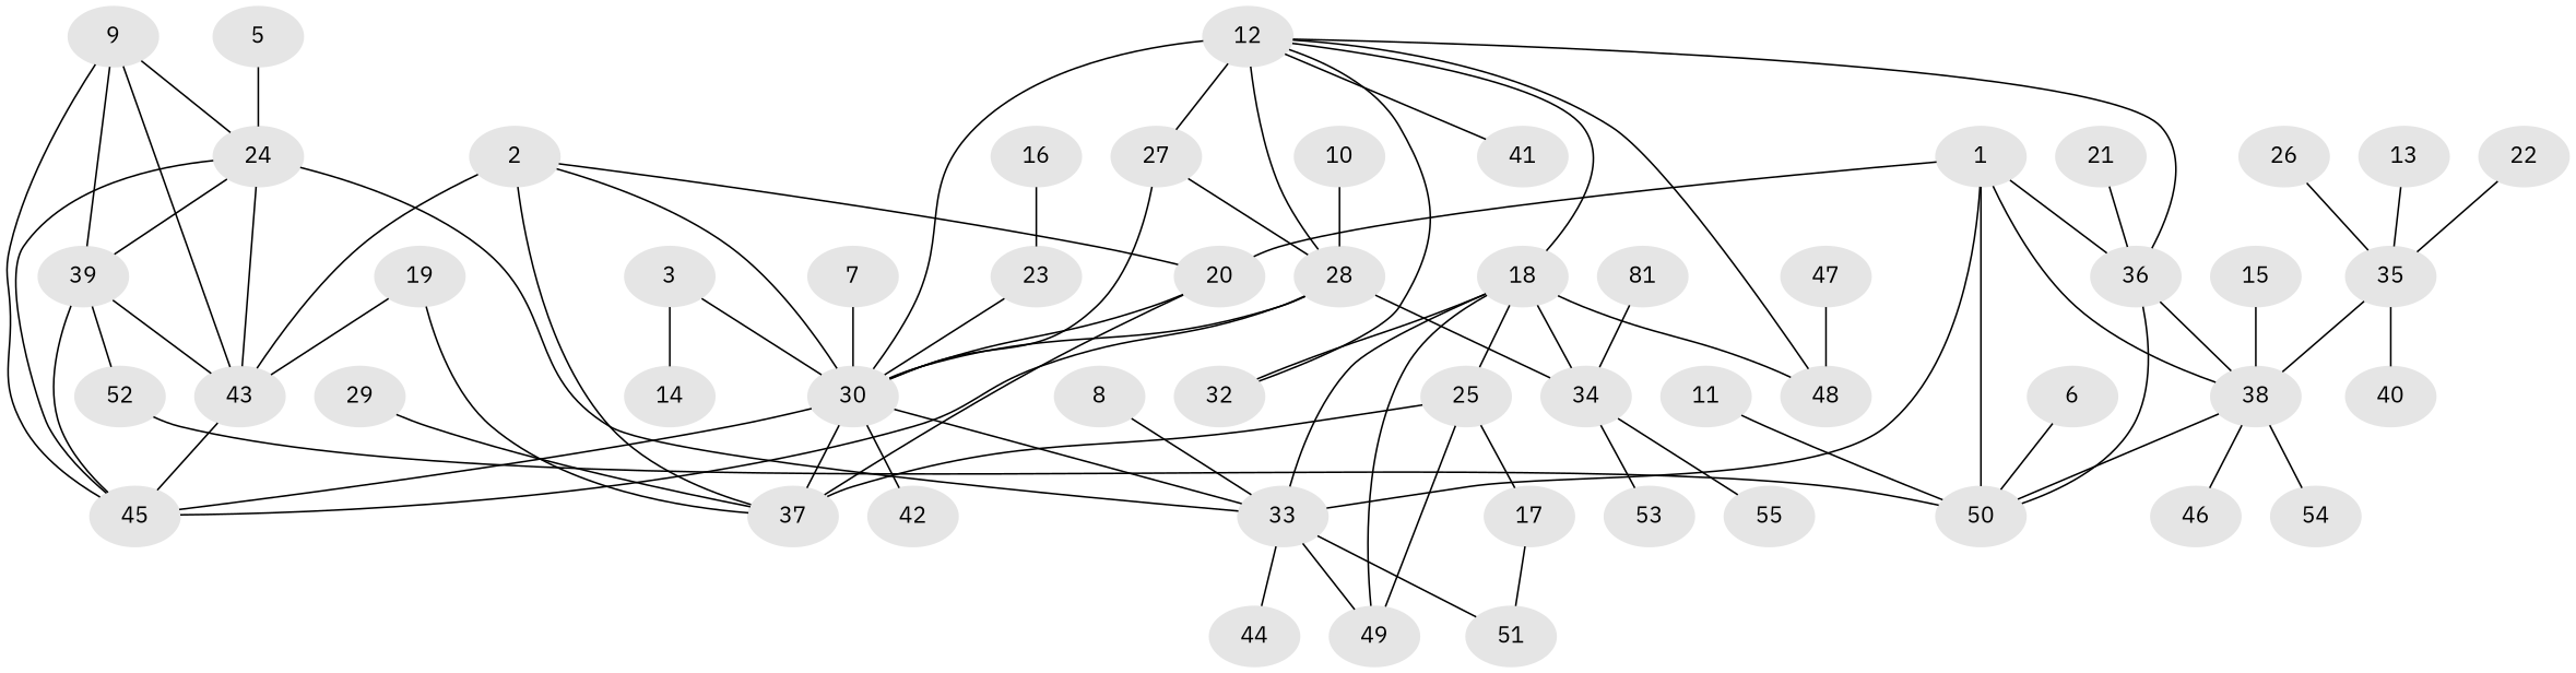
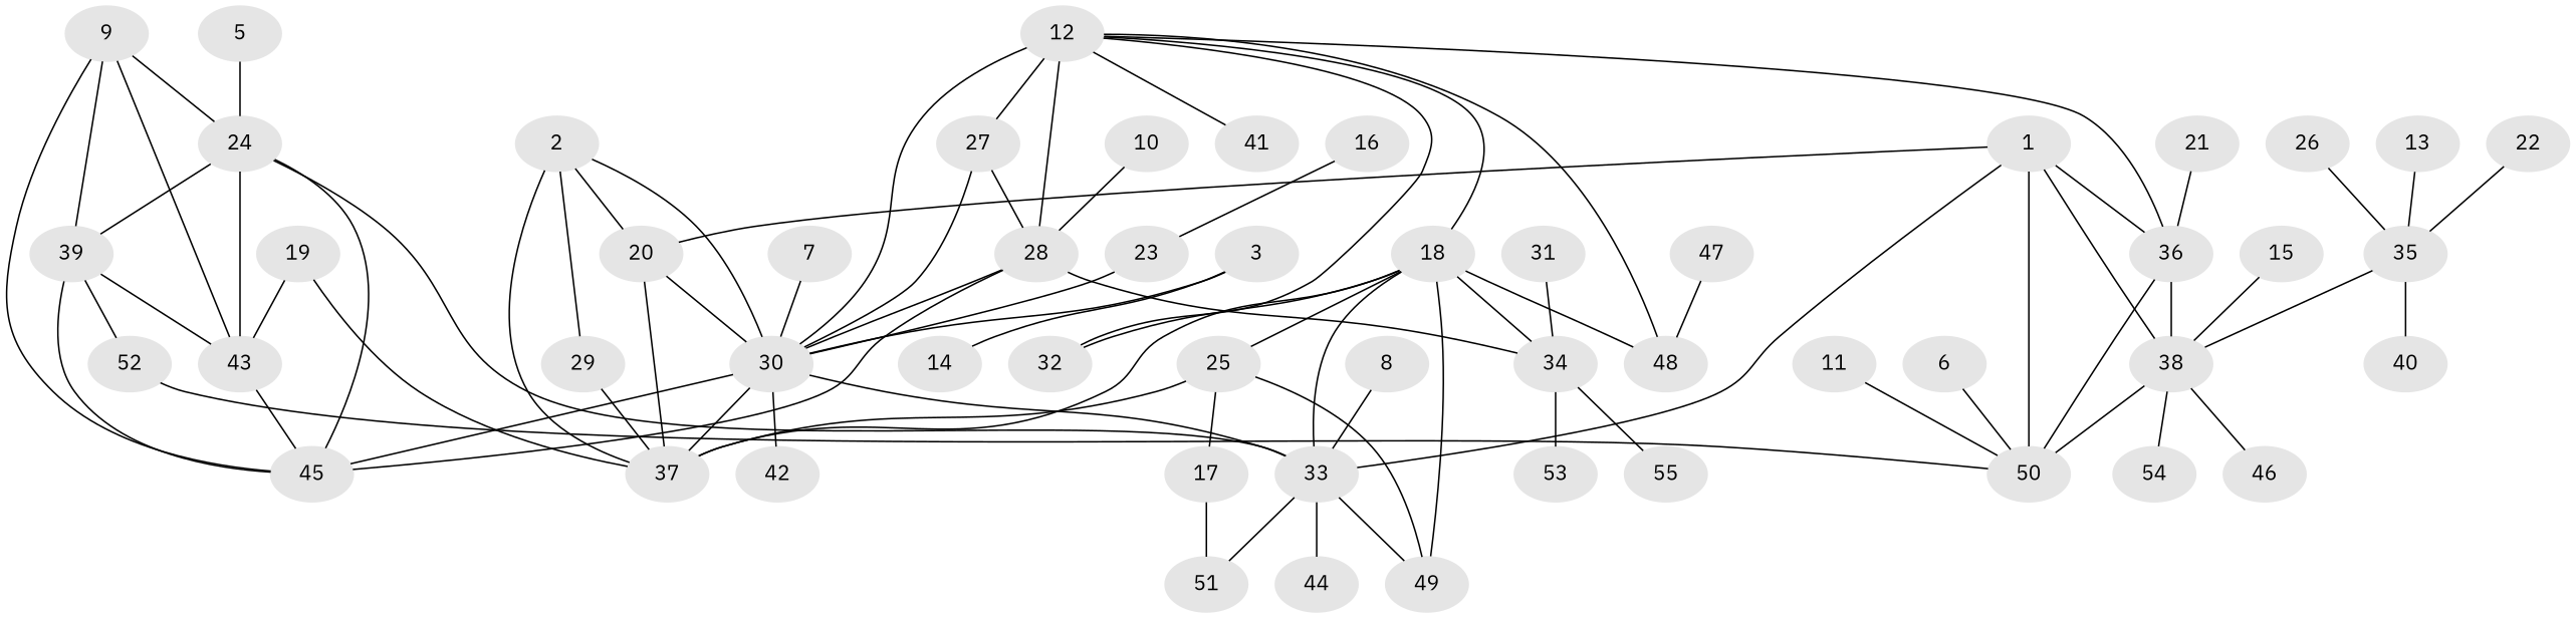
  graph {
    fontname="IBM Plex Sans"
    node [color=gray90 fontname="IBM Plex Sans" style=filled]
    edge [fontname="IBM Plex Sans" weight=1.0]
    1
    20
    33
    36
    38
    50
    30
    37
    51
    49
    44
    46
    54
    2
    43
    45
    42
    3
    14
    5
    24
    39
    6
    7
    8
    9
    52
    10
    28
    34
    11
    12
    18
    27
    32
    41
    48
    25
    13
    35
    40
    15
    16
    23
    17
    53
    55
    19
    21
    22
    26
    29
-   31 [label=81]
+   31
    47
    1 -- 20
    1 -- 33
    1 -- 36 [weight=2.0]
    1 -- 38 [weight=2.0]
    1 -- 50 [weight=2.0]
    20 -- 30
    20 -- 37 [weight=2.0]
    33 -- 51
    33 -- 49 [weight=2.0]
    33 -- 44
    36 -- 38
    36 -- 50
    38 -- 50
    38 -- 46
    38 -- 54
    30 -- 33
    30 -- 37 [weight=2.0]
    30 -- 45
    30 -- 42
    2 -- 20
    2 -- 30
    2 -- 37 [weight=2.0]
-   2 -- 43
+   2 -- 29
    43 -- 45
    3 -- 30
    3 -- 14
    5 -- 24
    24 -- 33
    24 -- 43
    24 -- 45
    24 -- 39
    39 -- 43
    39 -- 45
    39 -- 52
    6 -- 50
    7 -- 30
    8 -- 33
    9 -- 43
    9 -- 45
    9 -- 24
    9 -- 39
    52 -- 50
    10 -- 28
    28 -- 30
    28 -- 45
    28 -- 34
    34 -- 53
    34 -- 55
    11 -- 50
    12 -- 36
    12 -- 30 [weight=2.0]
    12 -- 28 [weight=2.0]
    12 -- 18
    12 -- 27 [weight=2.0]
    12 -- 32
    12 -- 41
    12 -- 48
    18 -- 33
+   18 -- 37 [weight=2.0]
    18 -- 49 [weight=2.0]
    18 -- 34
    18 -- 32
    18 -- 48
    18 -- 25
    27 -- 30
    27 -- 28
    25 -- 37
    25 -- 49 [weight=2.0]
    25 -- 17
    13 -- 35
    35 -- 38
    35 -- 40
    15 -- 38
    16 -- 23
    23 -- 30
    17 -- 51
    19 -- 37
    19 -- 43
    21 -- 36
    22 -- 35
    26 -- 35
    29 -- 37
    31 -- 34
    47 -- 48
  }
